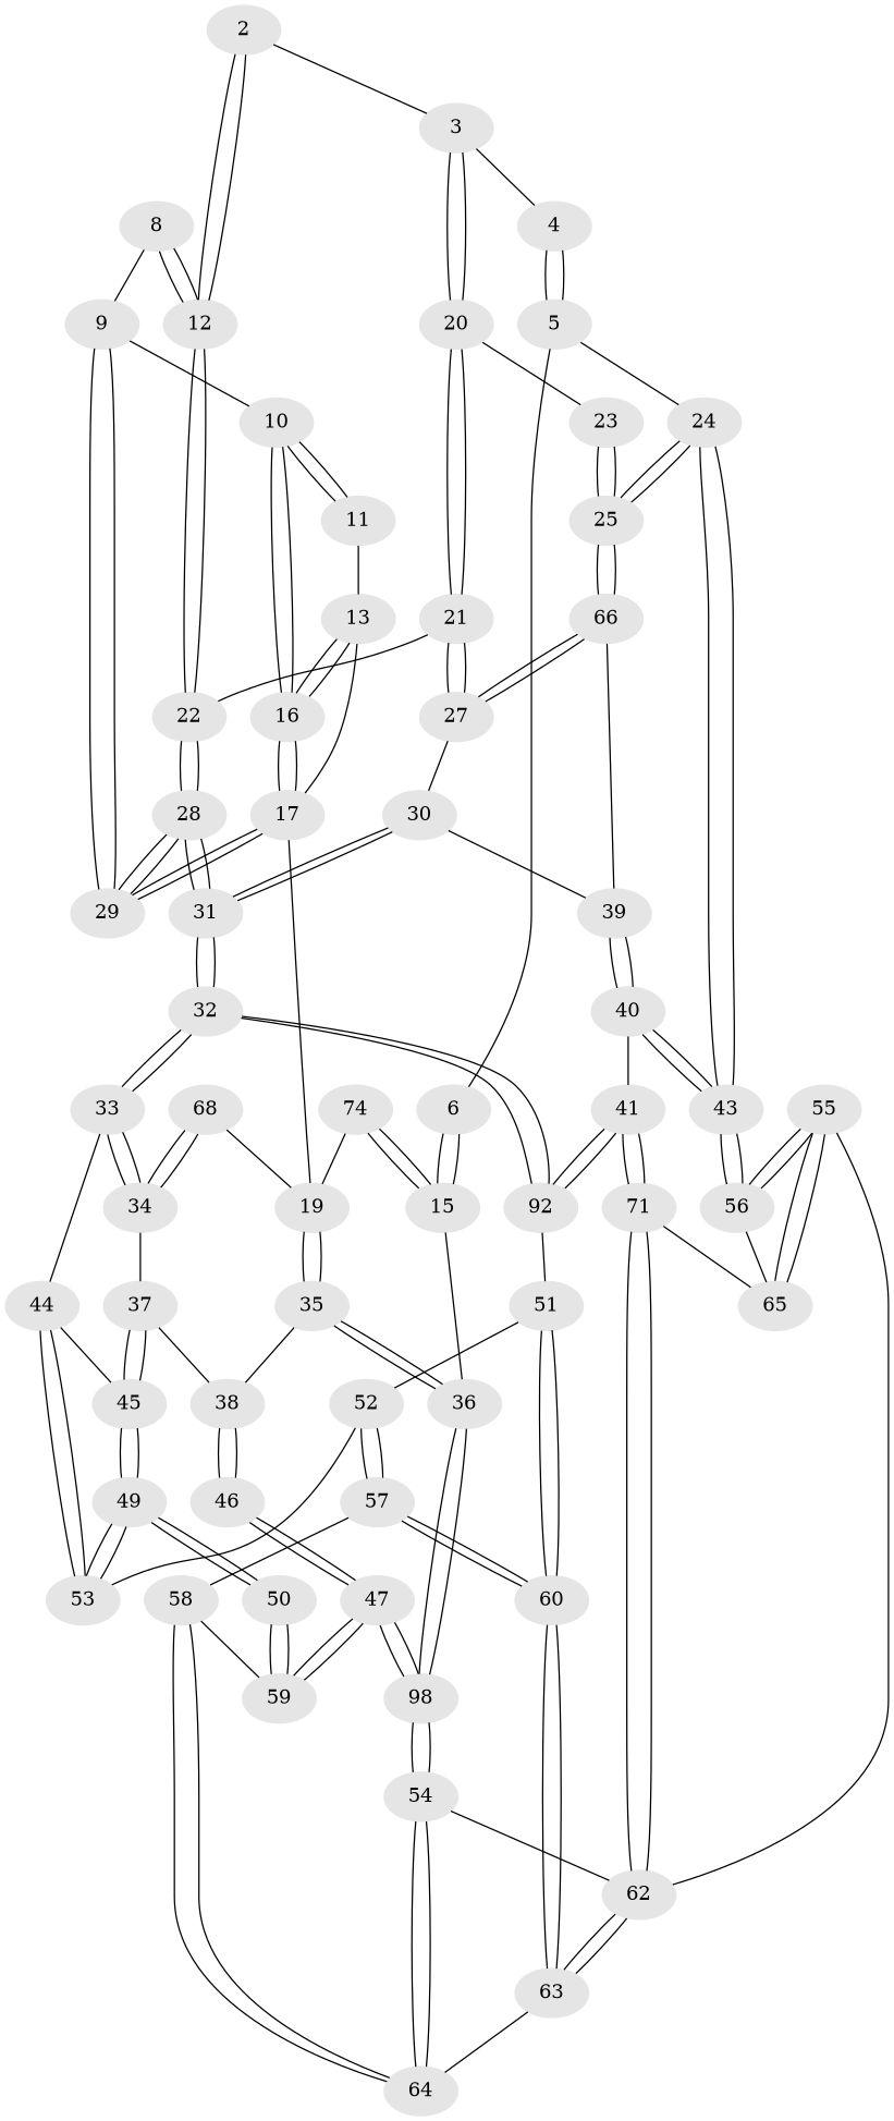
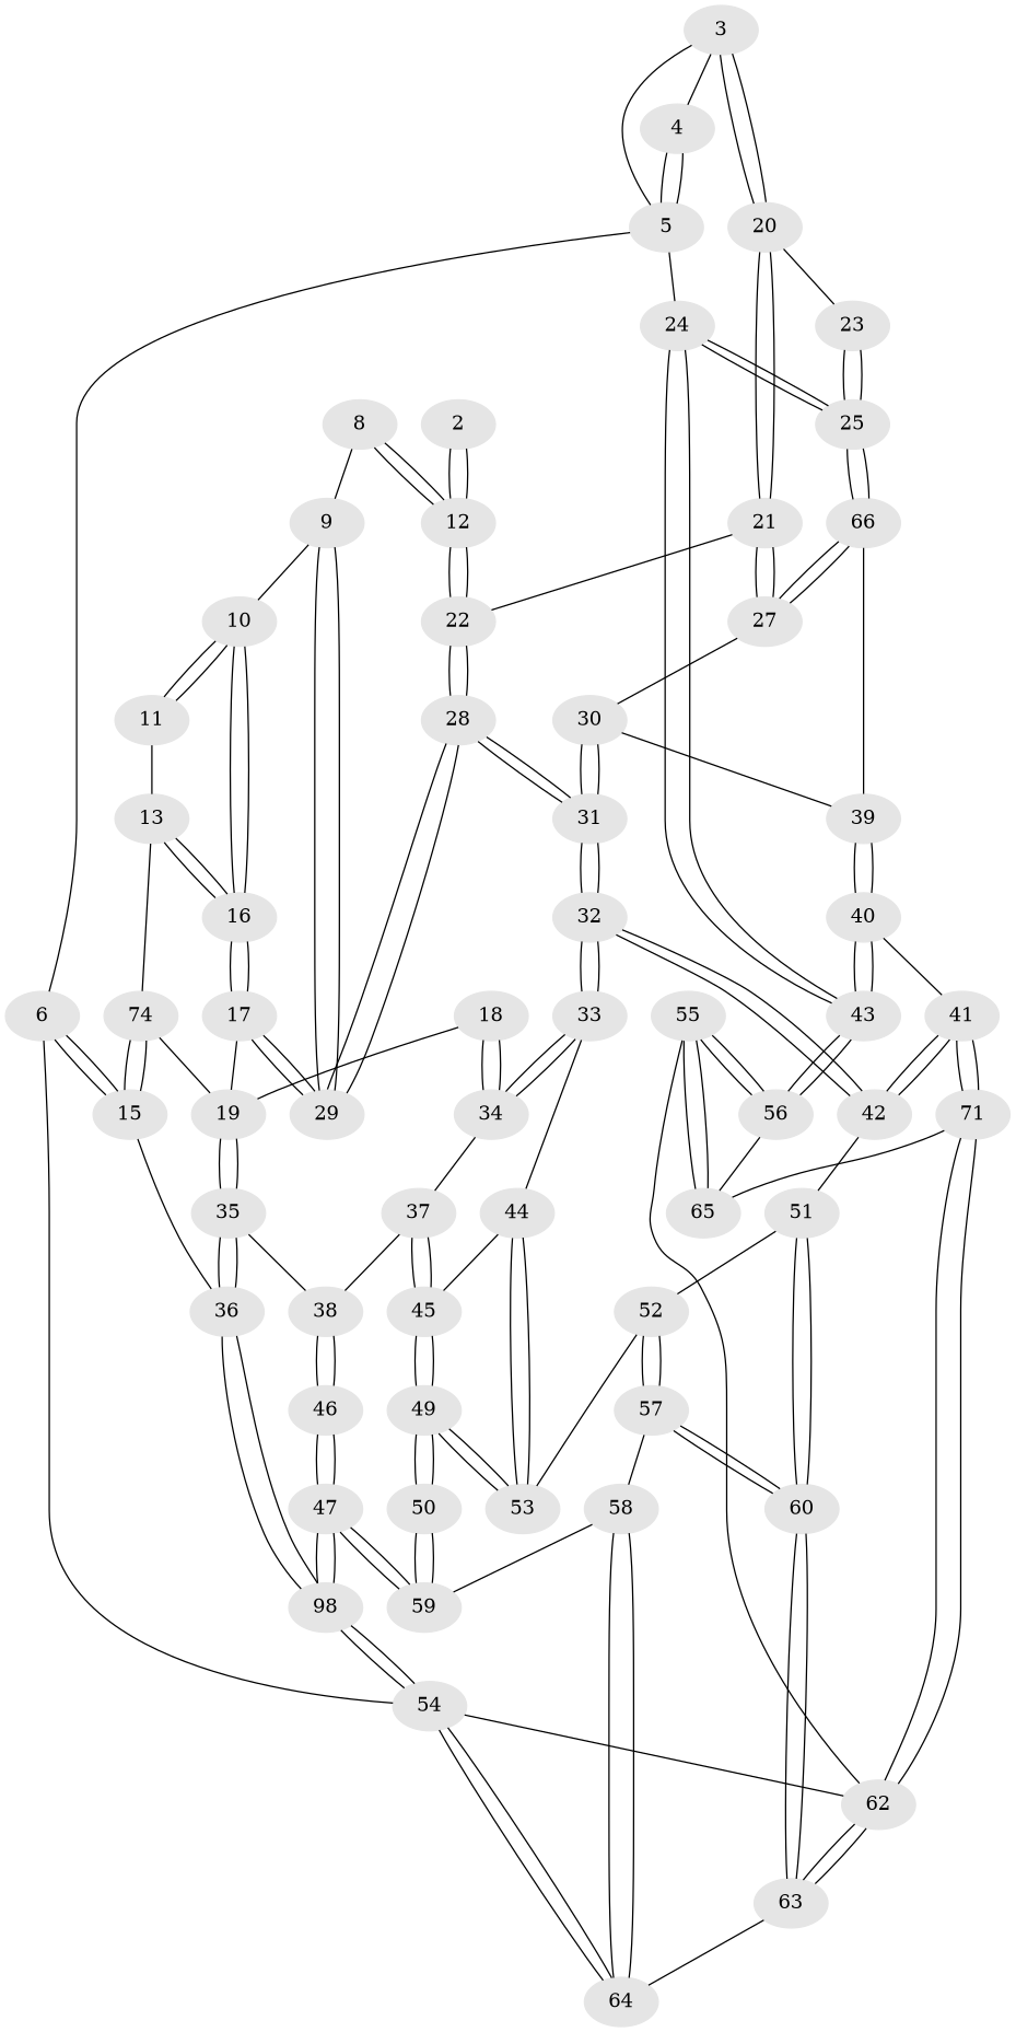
  graph {
    node [color=gray90 style=filled]
    2
    3
    12
    8
    9
    4
    20
    22
    5
    23
    21
    6
    24
    25
    15
    54
    43
    55
    56
    62
    65
    36
    64
    11
    13
    10
    29
    16
    17
    n30 [label=74]
    28
    19
    35
    n34 [label=98]
-   18 [label=68]
+   18
    34
    37
    38
    27
    30
    31
    n42 [label=66]
    39
    40
    32
    33
-   42 [label=92]
+   42
    44
    51
    45
    53
    46
    49
    47
    41
    n56 [label=71]
    52
    60
    50
    59
    57
    63
    58
-   2 -- 3
+   5 -- 3
    2 -- 12
    2 -- 12
    3 -- 4
    3 -- 20
    3 -- 20
    12 -- 22
    12 -- 22
    8 -- 12
    8 -- 12
    8 -- 9
    9 -- 10
    9 -- 29
    9 -- 29
    4 -- 5
    4 -- 5
    20 -- 23
    20 -- 21
    20 -- 21
    22 -- 28
    22 -- 28
    5 -- 6
    5 -- 24
    23 -- 25
    23 -- 25
    21 -- 22
    21 -- 27
    21 -- 27
    6 -- 15
    6 -- 15
+   6 -- 54
    24 -- 25
    24 -- 25
    24 -- 43
    24 -- 43
    25 -- n42
    25 -- n42
    15 -- 36
    54 -- 62
    54 -- 64
    54 -- 64
    43 -- 56
    43 -- 56
    55 -- 56
    55 -- 56
    55 -- 62
    55 -- 65
    55 -- 65
    56 -- 65
    62 -- 63
    62 -- 63
    36 -- n34
    36 -- n34
    11 -- 13
    13 -- 16
    13 -- 16
-   13 -- 17
+   13 -- n30
    10 -- 11
    10 -- 11
    10 -- 16
    10 -- 16
    16 -- 17
    16 -- 17
    17 -- 29
    17 -- 29
    17 -- 19
    n30 -- 15
    n30 -- 15
    n30 -- 19
    28 -- 29
    28 -- 29
    28 -- 31
    28 -- 31
    19 -- 35
    19 -- 35
    35 -- 36
    35 -- 36
    35 -- 38
    n34 -- 54
    n34 -- 54
    18 -- 19
    18 -- 34
    18 -- 34
    34 -- 37
    37 -- 38
    37 -- 45
    37 -- 45
    38 -- 46
    38 -- 46
    27 -- 30
    30 -- 31
    30 -- 31
    30 -- 39
    31 -- 32
    31 -- 32
    n42 -- 27
    n42 -- 27
    n42 -- 39
    39 -- 40
    39 -- 40
    40 -- 43
    40 -- 43
    40 -- 41
    32 -- 33
    32 -- 33
    32 -- 42
    32 -- 42
    33 -- 34
    33 -- 34
    33 -- 44
    42 -- 51
    44 -- 45
    44 -- 53
    44 -- 53
    51 -- 52
    51 -- 60
    51 -- 60
    45 -- 49
    45 -- 49
    46 -- 47
    46 -- 47
    49 -- 53
    49 -- 53
    49 -- 50
    49 -- 50
    47 -- n34
    47 -- n34
    47 -- 59
    47 -- 59
    41 -- 42
    41 -- 42
    41 -- n56
    41 -- n56
    n56 -- 62
    n56 -- 62
    n56 -- 65
    52 -- 53
    52 -- 57
    52 -- 57
    60 -- 63
    60 -- 63
    50 -- 59
    50 -- 59
    57 -- 60
    57 -- 60
    57 -- 58
    63 -- 64
    58 -- 64
    58 -- 64
    58 -- 59
  }
